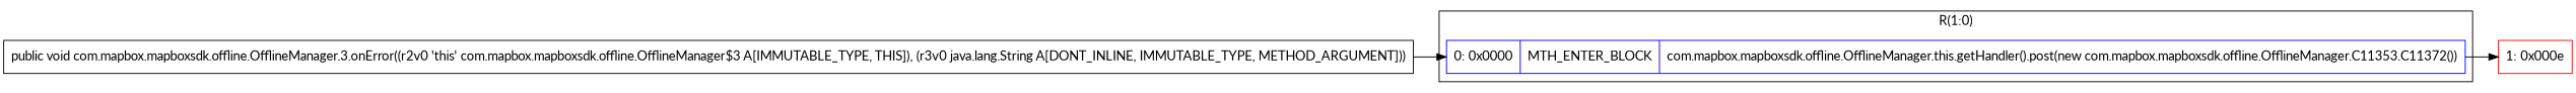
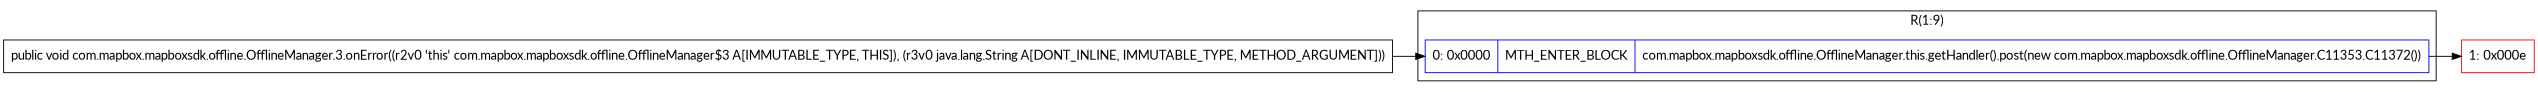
  digraph {
    rankdir=LR
    fontname=Lato
    node [shape=record fontname=Lato]
    edge [fontname=Lato]
    n1 [color=blue label="{0\:\ 0x0000|MTH_ENTER_BLOCK\l|com.mapbox.mapboxsdk.offline.OfflineManager.this.getHandler().post(new com.mapbox.mapboxsdk.offline.OfflineManager.C11353.C11372())\l}"]
    n2 [color=red label="{1\:\ 0x000e}"]
    n3 [label="{public void com.mapbox.mapboxsdk.offline.OfflineManager.3.onError((r2v0 'this' com.mapbox.mapboxsdk.offline.OfflineManager$3 A[IMMUTABLE_TYPE, THIS]), (r3v0 java.lang.String A[DONT_INLINE, IMMUTABLE_TYPE, METHOD_ARGUMENT])) }"]
    subgraph cluster_1 {
-     label="R(1:0)"
+     label="R(1:9)"
      n1
    }
    n1 -> n2
    n3 -> n1
  }
